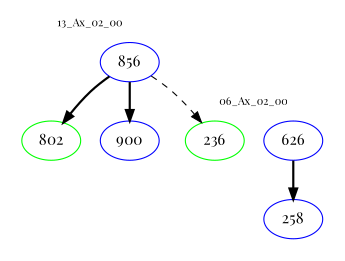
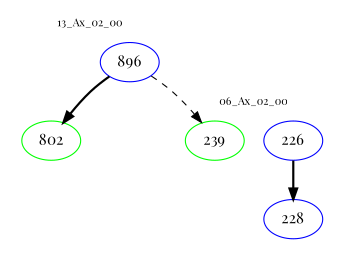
  digraph {
    fontname="Playfair Display"
    node [color=blue fontname="Playfair Display"]
    edge [color=black fontname="Playfair Display" style=bold]
-   n1 [label=626]
-   n2 [label=258]
-   n3 [color=green label=236]
-   n4 [label=856]
+   n1 [label=226]
+   n2 [label=228]
+   n3 [color=green label=239]
+   n4 [label=896]
    n5 [color=green label=802]
-   n6 [label=900]
    subgraph cluster_1 {
      color=white
      fontsize=10
      label="06_Ax_02_00"
      n1
      n2
      n3
    }
    subgraph cluster_2 {
      color=white
      fontsize=10
      label="13_Ax_02_00"
      n4
      n5
-     n6
    }
    n1 -> n2
    n4 -> n3 [style=dashed]
    n4 -> n5
-   n4 -> n6
  }
